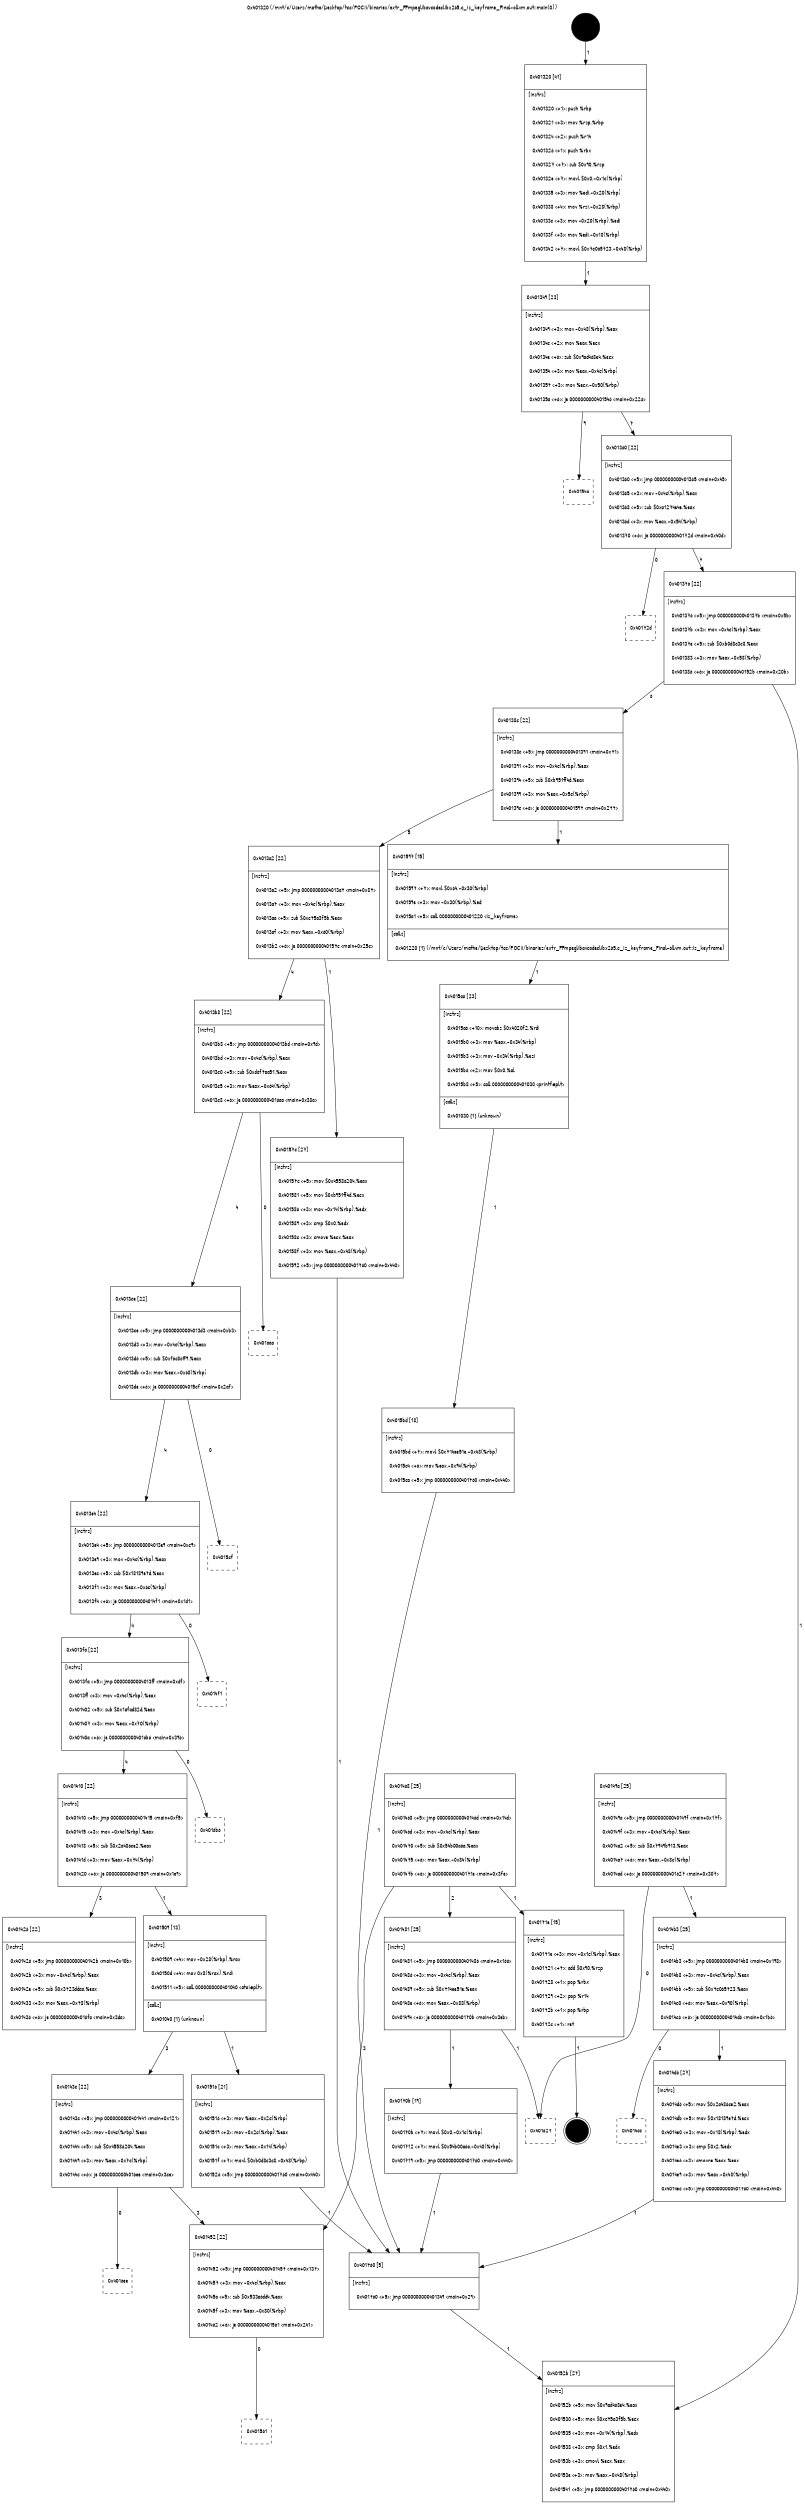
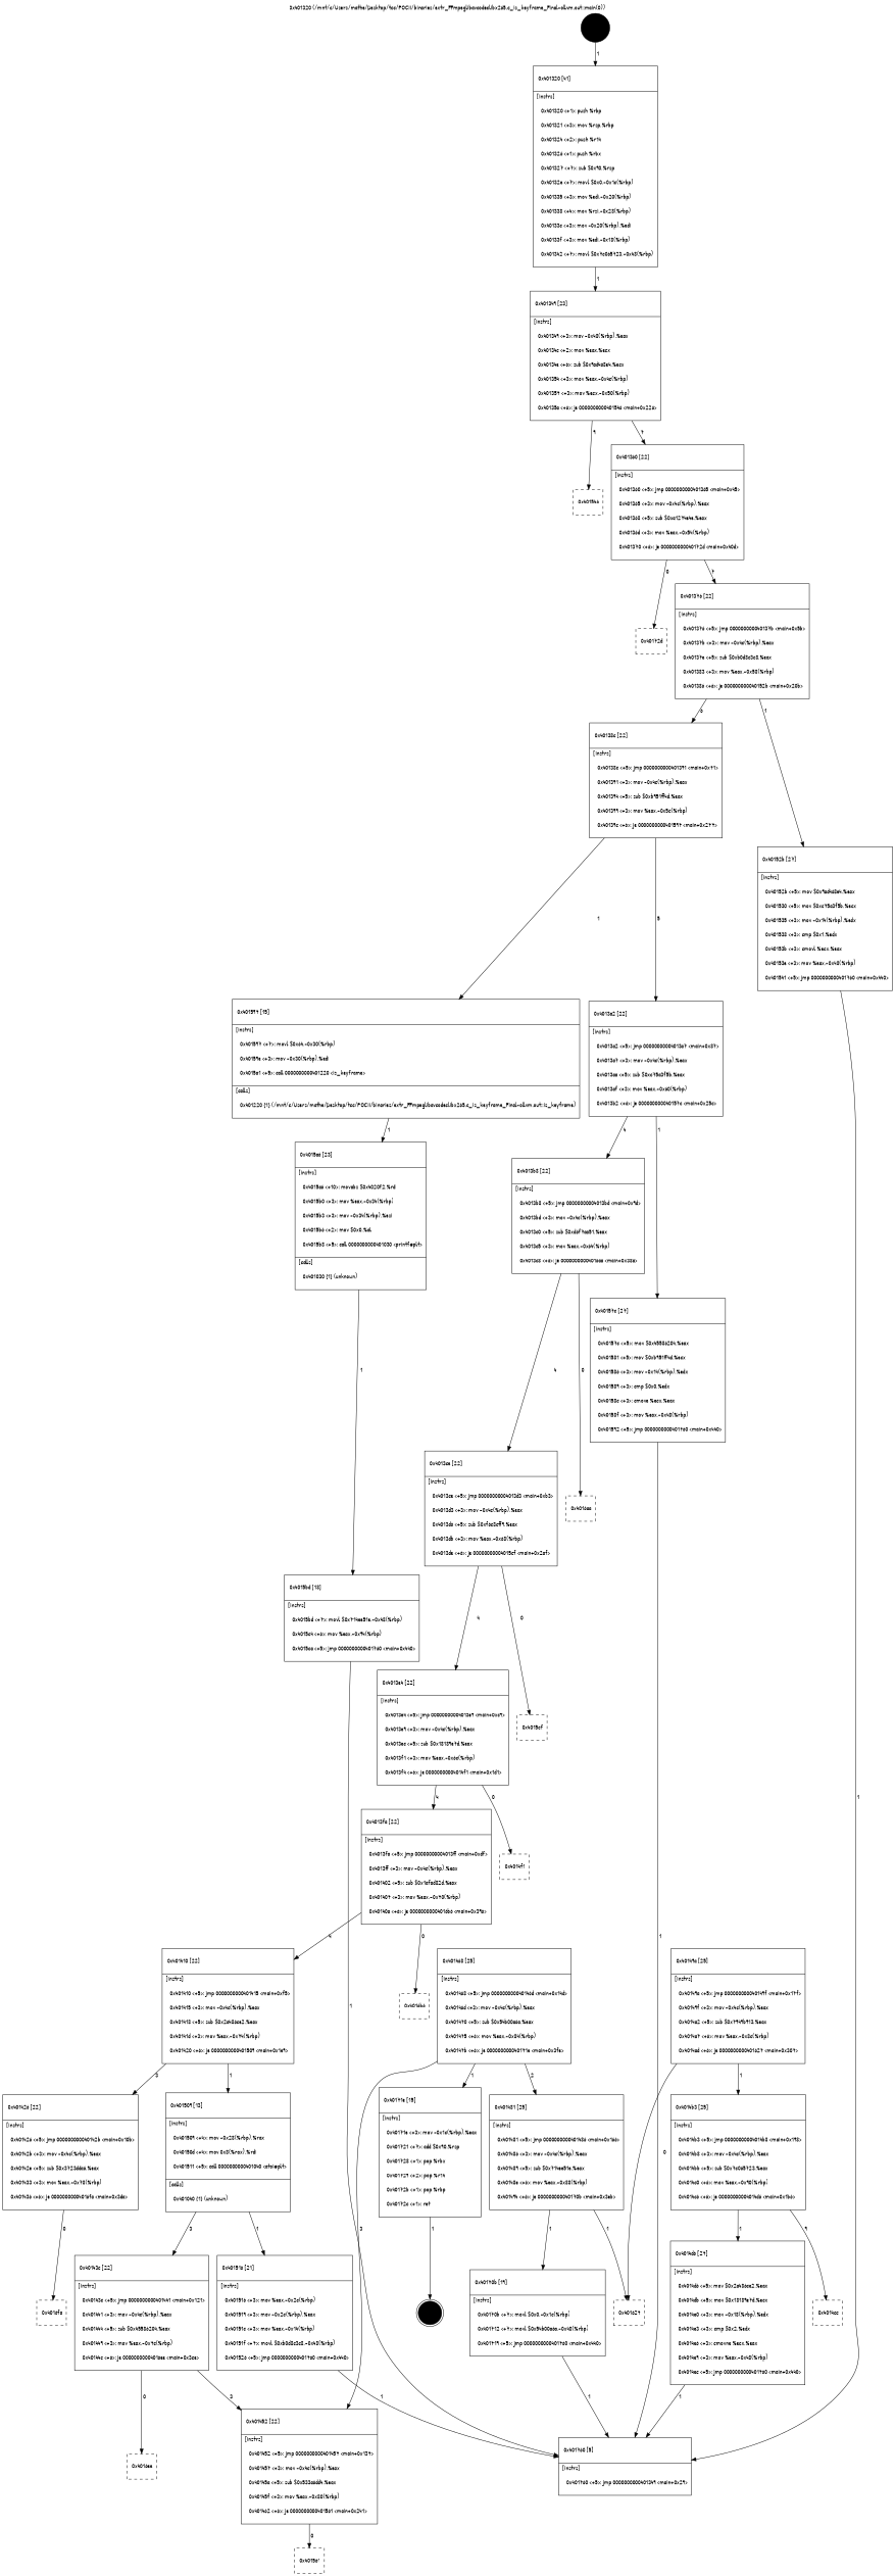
  digraph {
    fontname="Patrick Hand"
    label="0x401320 (/mnt/c/Users/mathe/Desktop/tcc/POCII/binaries/extr_FFmpeglibavcodeclibx265.c_is_keyframe_Final-ollvm.out::main(0))"
    labelloc=t
    node [fontname="Patrick Hand" shape=record]
    edge [fontname="Patrick Hand"]
    Entry [fillcolor=black height=0.3 shape=circle style=filled width=0.3]
    n2 [label="{\n     0x401320 [41]\l\n     | [instrs]\l\n     &nbsp;&nbsp;0x401320 \<+1\>: push %rbp\l\n     &nbsp;&nbsp;0x401321 \<+3\>: mov %rsp,%rbp\l\n     &nbsp;&nbsp;0x401324 \<+2\>: push %r14\l\n     &nbsp;&nbsp;0x401326 \<+1\>: push %rbx\l\n     &nbsp;&nbsp;0x401327 \<+7\>: sub $0x90,%rsp\l\n     &nbsp;&nbsp;0x40132e \<+7\>: movl $0x0,-0x1c(%rbp)\l\n     &nbsp;&nbsp;0x401335 \<+3\>: mov %edi,-0x20(%rbp)\l\n     &nbsp;&nbsp;0x401338 \<+4\>: mov %rsi,-0x28(%rbp)\l\n     &nbsp;&nbsp;0x40133c \<+3\>: mov -0x20(%rbp),%edi\l\n     &nbsp;&nbsp;0x40133f \<+3\>: mov %edi,-0x18(%rbp)\l\n     &nbsp;&nbsp;0x401342 \<+7\>: movl $0x7c065723,-0x48(%rbp)\l\n  }"]
    n3 [label="{\n     0x401349 [23]\l\n     | [instrs]\l\n     &nbsp;&nbsp;0x401349 \<+3\>: mov -0x48(%rbp),%eax\l\n     &nbsp;&nbsp;0x40134c \<+2\>: mov %eax,%ecx\l\n     &nbsp;&nbsp;0x40134e \<+6\>: sub $0x9ad468e4,%ecx\l\n     &nbsp;&nbsp;0x401354 \<+3\>: mov %eax,-0x4c(%rbp)\l\n     &nbsp;&nbsp;0x401357 \<+3\>: mov %ecx,-0x50(%rbp)\l\n     &nbsp;&nbsp;0x40135a \<+6\>: je 0000000000401546 \<main+0x226\>\l\n  }"]
    n4 [label="{\n     0x401546\l\n  }" style=dashed]
    n5 [label="{\n     0x401360 [22]\l\n     | [instrs]\l\n     &nbsp;&nbsp;0x401360 \<+5\>: jmp 0000000000401365 \<main+0x45\>\l\n     &nbsp;&nbsp;0x401365 \<+3\>: mov -0x4c(%rbp),%eax\l\n     &nbsp;&nbsp;0x401368 \<+5\>: sub $0xa1274e4e,%eax\l\n     &nbsp;&nbsp;0x40136d \<+3\>: mov %eax,-0x54(%rbp)\l\n     &nbsp;&nbsp;0x401370 \<+6\>: je 000000000040172d \<main+0x40d\>\l\n  }"]
    n6 [label="{\n     0x40172d\l\n  }" style=dashed]
    n7 [label="{\n     0x401376 [22]\l\n     | [instrs]\l\n     &nbsp;&nbsp;0x401376 \<+5\>: jmp 000000000040137b \<main+0x5b\>\l\n     &nbsp;&nbsp;0x40137b \<+3\>: mov -0x4c(%rbp),%eax\l\n     &nbsp;&nbsp;0x40137e \<+5\>: sub $0xb0d8c3c8,%eax\l\n     &nbsp;&nbsp;0x401383 \<+3\>: mov %eax,-0x58(%rbp)\l\n     &nbsp;&nbsp;0x401386 \<+6\>: je 000000000040152b \<main+0x20b\>\l\n  }"]
    n8 [label="{\n     0x40152b [27]\l\n     | [instrs]\l\n     &nbsp;&nbsp;0x40152b \<+5\>: mov $0x9ad468e4,%eax\l\n     &nbsp;&nbsp;0x401530 \<+5\>: mov $0xc75a3f5b,%ecx\l\n     &nbsp;&nbsp;0x401535 \<+3\>: mov -0x14(%rbp),%edx\l\n     &nbsp;&nbsp;0x401538 \<+3\>: cmp $0x1,%edx\l\n     &nbsp;&nbsp;0x40153b \<+3\>: cmovl %ecx,%eax\l\n     &nbsp;&nbsp;0x40153e \<+3\>: mov %eax,-0x48(%rbp)\l\n     &nbsp;&nbsp;0x401541 \<+5\>: jmp 0000000000401760 \<main+0x440\>\l\n  }"]
    n9 [label="{\n     0x40138c [22]\l\n     | [instrs]\l\n     &nbsp;&nbsp;0x40138c \<+5\>: jmp 0000000000401391 \<main+0x71\>\l\n     &nbsp;&nbsp;0x401391 \<+3\>: mov -0x4c(%rbp),%eax\l\n     &nbsp;&nbsp;0x401394 \<+5\>: sub $0xb951ff4d,%eax\l\n     &nbsp;&nbsp;0x401399 \<+3\>: mov %eax,-0x5c(%rbp)\l\n     &nbsp;&nbsp;0x40139c \<+6\>: je 0000000000401597 \<main+0x277\>\l\n  }"]
    Exit [fillcolor=black height=0.3 peripheries=2 shape=circle style=filled width=0.3]
    n11 [label="{\n     0x401760 [5]\l\n     | [instrs]\l\n     &nbsp;&nbsp;0x401760 \<+5\>: jmp 0000000000401349 \<main+0x29\>\l\n  }"]
    n12 [label="{\n     0x401597 [15]\l\n     | [instrs]\l\n     &nbsp;&nbsp;0x401597 \<+7\>: movl $0x64,-0x30(%rbp)\l\n     &nbsp;&nbsp;0x40159e \<+3\>: mov -0x30(%rbp),%edi\l\n     &nbsp;&nbsp;0x4015a1 \<+5\>: call 0000000000401220 \<is_keyframe\>\l\n     | [calls]\l\n     &nbsp;&nbsp;0x401220 \{1\} (/mnt/c/Users/mathe/Desktop/tcc/POCII/binaries/extr_FFmpeglibavcodeclibx265.c_is_keyframe_Final-ollvm.out::is_keyframe)\l\n  }"]
    n13 [label="{\n     0x4013a2 [22]\l\n     | [instrs]\l\n     &nbsp;&nbsp;0x4013a2 \<+5\>: jmp 00000000004013a7 \<main+0x87\>\l\n     &nbsp;&nbsp;0x4013a7 \<+3\>: mov -0x4c(%rbp),%eax\l\n     &nbsp;&nbsp;0x4013aa \<+5\>: sub $0xc75a3f5b,%eax\l\n     &nbsp;&nbsp;0x4013af \<+3\>: mov %eax,-0x60(%rbp)\l\n     &nbsp;&nbsp;0x4013b2 \<+6\>: je 000000000040157c \<main+0x25c\>\l\n  }"]
    n14 [label="{\n     0x4015bd [18]\l\n     | [instrs]\l\n     &nbsp;&nbsp;0x4015bd \<+7\>: movl $0x714ee51e,-0x48(%rbp)\l\n     &nbsp;&nbsp;0x4015c4 \<+6\>: mov %eax,-0x94(%rbp)\l\n     &nbsp;&nbsp;0x4015ca \<+5\>: jmp 0000000000401760 \<main+0x440\>\l\n  }"]
    n15 [label="{\n     0x4015a6 [23]\l\n     | [instrs]\l\n     &nbsp;&nbsp;0x4015a6 \<+10\>: movabs $0x4020f2,%rdi\l\n     &nbsp;&nbsp;0x4015b0 \<+3\>: mov %eax,-0x34(%rbp)\l\n     &nbsp;&nbsp;0x4015b3 \<+3\>: mov -0x34(%rbp),%esi\l\n     &nbsp;&nbsp;0x4015b6 \<+2\>: mov $0x0,%al\l\n     &nbsp;&nbsp;0x4015b8 \<+5\>: call 0000000000401030 \<printf@plt\>\l\n     | [calls]\l\n     &nbsp;&nbsp;0x401030 \{1\} (unknown)\l\n  }"]
    n16 [label="{\n     0x40157c [27]\l\n     | [instrs]\l\n     &nbsp;&nbsp;0x40157c \<+5\>: mov $0x45586204,%eax\l\n     &nbsp;&nbsp;0x401581 \<+5\>: mov $0xb951ff4d,%ecx\l\n     &nbsp;&nbsp;0x401586 \<+3\>: mov -0x14(%rbp),%edx\l\n     &nbsp;&nbsp;0x401589 \<+3\>: cmp $0x0,%edx\l\n     &nbsp;&nbsp;0x40158c \<+3\>: cmove %ecx,%eax\l\n     &nbsp;&nbsp;0x40158f \<+3\>: mov %eax,-0x48(%rbp)\l\n     &nbsp;&nbsp;0x401592 \<+5\>: jmp 0000000000401760 \<main+0x440\>\l\n  }"]
    n17 [label="{\n     0x4013b8 [22]\l\n     | [instrs]\l\n     &nbsp;&nbsp;0x4013b8 \<+5\>: jmp 00000000004013bd \<main+0x9d\>\l\n     &nbsp;&nbsp;0x4013bd \<+3\>: mov -0x4c(%rbp),%eax\l\n     &nbsp;&nbsp;0x4013c0 \<+5\>: sub $0xd6f7aa51,%eax\l\n     &nbsp;&nbsp;0x4013c5 \<+3\>: mov %eax,-0x64(%rbp)\l\n     &nbsp;&nbsp;0x4013c8 \<+6\>: je 00000000004016aa \<main+0x38a\>\l\n  }"]
    n18 [label="{\n     0x4016aa\l\n  }" style=dashed]
    n19 [label="{\n     0x4013ce [22]\l\n     | [instrs]\l\n     &nbsp;&nbsp;0x4013ce \<+5\>: jmp 00000000004013d3 \<main+0xb3\>\l\n     &nbsp;&nbsp;0x4013d3 \<+3\>: mov -0x4c(%rbp),%eax\l\n     &nbsp;&nbsp;0x4013d6 \<+5\>: sub $0xf6c8cff9,%eax\l\n     &nbsp;&nbsp;0x4013db \<+3\>: mov %eax,-0x68(%rbp)\l\n     &nbsp;&nbsp;0x4013de \<+6\>: je 00000000004015cf \<main+0x2af\>\l\n  }"]
    n20 [label="{\n     0x401516 [21]\l\n     | [instrs]\l\n     &nbsp;&nbsp;0x401516 \<+3\>: mov %eax,-0x2c(%rbp)\l\n     &nbsp;&nbsp;0x401519 \<+3\>: mov -0x2c(%rbp),%eax\l\n     &nbsp;&nbsp;0x40151c \<+3\>: mov %eax,-0x14(%rbp)\l\n     &nbsp;&nbsp;0x40151f \<+7\>: movl $0xb0d8c3c8,-0x48(%rbp)\l\n     &nbsp;&nbsp;0x401526 \<+5\>: jmp 0000000000401760 \<main+0x440\>\l\n  }"]
    n21 [label="{\n     0x4015cf\l\n  }" style=dashed]
    n22 [label="{\n     0x4013e4 [22]\l\n     | [instrs]\l\n     &nbsp;&nbsp;0x4013e4 \<+5\>: jmp 00000000004013e9 \<main+0xc9\>\l\n     &nbsp;&nbsp;0x4013e9 \<+3\>: mov -0x4c(%rbp),%eax\l\n     &nbsp;&nbsp;0x4013ec \<+5\>: sub $0x18189e7d,%eax\l\n     &nbsp;&nbsp;0x4013f1 \<+3\>: mov %eax,-0x6c(%rbp)\l\n     &nbsp;&nbsp;0x4013f4 \<+6\>: je 00000000004014f1 \<main+0x1d1\>\l\n  }"]
    n23 [label="{\n     0x4014f1\l\n  }" style=dashed]
    n24 [label="{\n     0x4013fa [22]\l\n     | [instrs]\l\n     &nbsp;&nbsp;0x4013fa \<+5\>: jmp 00000000004013ff \<main+0xdf\>\l\n     &nbsp;&nbsp;0x4013ff \<+3\>: mov -0x4c(%rbp),%eax\l\n     &nbsp;&nbsp;0x401402 \<+5\>: sub $0x1afad82d,%eax\l\n     &nbsp;&nbsp;0x401407 \<+3\>: mov %eax,-0x70(%rbp)\l\n     &nbsp;&nbsp;0x40140a \<+6\>: je 00000000004016b6 \<main+0x396\>\l\n  }"]
    n25 [label="{\n     0x4016b6\l\n  }" style=dashed]
    n26 [label="{\n     0x401410 [22]\l\n     | [instrs]\l\n     &nbsp;&nbsp;0x401410 \<+5\>: jmp 0000000000401415 \<main+0xf5\>\l\n     &nbsp;&nbsp;0x401415 \<+3\>: mov -0x4c(%rbp),%eax\l\n     &nbsp;&nbsp;0x401418 \<+5\>: sub $0x2a486ce2,%eax\l\n     &nbsp;&nbsp;0x40141d \<+3\>: mov %eax,-0x74(%rbp)\l\n     &nbsp;&nbsp;0x401420 \<+6\>: je 0000000000401509 \<main+0x1e9\>\l\n  }"]
    n27 [label="{\n     0x4014cc\l\n  }" style=dashed]
    n28 [label="{\n     0x401509 [13]\l\n     | [instrs]\l\n     &nbsp;&nbsp;0x401509 \<+4\>: mov -0x28(%rbp),%rax\l\n     &nbsp;&nbsp;0x40150d \<+4\>: mov 0x8(%rax),%rdi\l\n     &nbsp;&nbsp;0x401511 \<+5\>: call 0000000000401040 \<atoi@plt\>\l\n     | [calls]\l\n     &nbsp;&nbsp;0x401040 \{1\} (unknown)\l\n  }"]
    n29 [label="{\n     0x401426 [22]\l\n     | [instrs]\l\n     &nbsp;&nbsp;0x401426 \<+5\>: jmp 000000000040142b \<main+0x10b\>\l\n     &nbsp;&nbsp;0x40142b \<+3\>: mov -0x4c(%rbp),%eax\l\n     &nbsp;&nbsp;0x40142e \<+5\>: sub $0x3723dda6,%eax\l\n     &nbsp;&nbsp;0x401433 \<+3\>: mov %eax,-0x78(%rbp)\l\n     &nbsp;&nbsp;0x401436 \<+6\>: je 00000000004016fa \<main+0x3da\>\l\n  }"]
    n30 [label="{\n     0x4014d6 [27]\l\n     | [instrs]\l\n     &nbsp;&nbsp;0x4014d6 \<+5\>: mov $0x2a486ce2,%eax\l\n     &nbsp;&nbsp;0x4014db \<+5\>: mov $0x18189e7d,%ecx\l\n     &nbsp;&nbsp;0x4014e0 \<+3\>: mov -0x18(%rbp),%edx\l\n     &nbsp;&nbsp;0x4014e3 \<+3\>: cmp $0x2,%edx\l\n     &nbsp;&nbsp;0x4014e6 \<+3\>: cmovne %ecx,%eax\l\n     &nbsp;&nbsp;0x4014e9 \<+3\>: mov %eax,-0x48(%rbp)\l\n     &nbsp;&nbsp;0x4014ec \<+5\>: jmp 0000000000401760 \<main+0x440\>\l\n  }"]
    n31 [label="{\n     0x40143c [22]\l\n     | [instrs]\l\n     &nbsp;&nbsp;0x40143c \<+5\>: jmp 0000000000401441 \<main+0x121\>\l\n     &nbsp;&nbsp;0x401441 \<+3\>: mov -0x4c(%rbp),%eax\l\n     &nbsp;&nbsp;0x401444 \<+5\>: sub $0x45586204,%eax\l\n     &nbsp;&nbsp;0x401449 \<+3\>: mov %eax,-0x7c(%rbp)\l\n     &nbsp;&nbsp;0x40144c \<+6\>: je 00000000004016ee \<main+0x3ce\>\l\n  }"]
+   n32 [label="{\n     0x4016fa\l\n  }" style=dashed]
    n33 [label="{\n     0x4014b3 [25]\l\n     | [instrs]\l\n     &nbsp;&nbsp;0x4014b3 \<+5\>: jmp 00000000004014b8 \<main+0x198\>\l\n     &nbsp;&nbsp;0x4014b8 \<+3\>: mov -0x4c(%rbp),%eax\l\n     &nbsp;&nbsp;0x4014bb \<+5\>: sub $0x7c065723,%eax\l\n     &nbsp;&nbsp;0x4014c0 \<+6\>: mov %eax,-0x90(%rbp)\l\n     &nbsp;&nbsp;0x4014c6 \<+6\>: je 00000000004014d6 \<main+0x1b6\>\l\n  }"]
    n34 [label="{\n     0x4016ee\l\n  }" style=dashed]
    n35 [label="{\n     0x401452 [22]\l\n     | [instrs]\l\n     &nbsp;&nbsp;0x401452 \<+5\>: jmp 0000000000401457 \<main+0x137\>\l\n     &nbsp;&nbsp;0x401457 \<+3\>: mov -0x4c(%rbp),%eax\l\n     &nbsp;&nbsp;0x40145a \<+5\>: sub $0x533a6dd4,%eax\l\n     &nbsp;&nbsp;0x40145f \<+3\>: mov %eax,-0x80(%rbp)\l\n     &nbsp;&nbsp;0x401462 \<+6\>: je 0000000000401561 \<main+0x241\>\l\n  }"]
    n36 [label="{\n     0x401627\l\n  }" style=dashed]
    n37 [label="{\n     0x401561\l\n  }" style=dashed]
    n38 [label="{\n     0x40149a [25]\l\n     | [instrs]\l\n     &nbsp;&nbsp;0x40149a \<+5\>: jmp 000000000040149f \<main+0x17f\>\l\n     &nbsp;&nbsp;0x40149f \<+3\>: mov -0x4c(%rbp),%eax\l\n     &nbsp;&nbsp;0x4014a2 \<+5\>: sub $0x7949b913,%eax\l\n     &nbsp;&nbsp;0x4014a7 \<+6\>: mov %eax,-0x8c(%rbp)\l\n     &nbsp;&nbsp;0x4014ad \<+6\>: je 0000000000401627 \<main+0x307\>\l\n  }"]
    n39 [label="{\n     0x401468 [25]\l\n     | [instrs]\l\n     &nbsp;&nbsp;0x401468 \<+5\>: jmp 000000000040146d \<main+0x14d\>\l\n     &nbsp;&nbsp;0x40146d \<+3\>: mov -0x4c(%rbp),%eax\l\n     &nbsp;&nbsp;0x401470 \<+5\>: sub $0x54b00a6a,%eax\l\n     &nbsp;&nbsp;0x401475 \<+6\>: mov %eax,-0x84(%rbp)\l\n     &nbsp;&nbsp;0x40147b \<+6\>: je 000000000040171e \<main+0x3fe\>\l\n  }"]
    n40 [label="{\n     0x401481 [25]\l\n     | [instrs]\l\n     &nbsp;&nbsp;0x401481 \<+5\>: jmp 0000000000401486 \<main+0x166\>\l\n     &nbsp;&nbsp;0x401486 \<+3\>: mov -0x4c(%rbp),%eax\l\n     &nbsp;&nbsp;0x401489 \<+5\>: sub $0x714ee51e,%eax\l\n     &nbsp;&nbsp;0x40148e \<+6\>: mov %eax,-0x88(%rbp)\l\n     &nbsp;&nbsp;0x401494 \<+6\>: je 000000000040170b \<main+0x3eb\>\l\n  }"]
    n41 [label="{\n     0x40171e [15]\l\n     | [instrs]\l\n     &nbsp;&nbsp;0x40171e \<+3\>: mov -0x1c(%rbp),%eax\l\n     &nbsp;&nbsp;0x401721 \<+7\>: add $0x90,%rsp\l\n     &nbsp;&nbsp;0x401728 \<+1\>: pop %rbx\l\n     &nbsp;&nbsp;0x401729 \<+2\>: pop %r14\l\n     &nbsp;&nbsp;0x40172b \<+1\>: pop %rbp\l\n     &nbsp;&nbsp;0x40172c \<+1\>: ret\l\n  }"]
    n42 [label="{\n     0x40170b [19]\l\n     | [instrs]\l\n     &nbsp;&nbsp;0x40170b \<+7\>: movl $0x0,-0x1c(%rbp)\l\n     &nbsp;&nbsp;0x401712 \<+7\>: movl $0x54b00a6a,-0x48(%rbp)\l\n     &nbsp;&nbsp;0x401719 \<+5\>: jmp 0000000000401760 \<main+0x440\>\l\n  }"]
    Entry -> n2 [label=" 1"]
    n2 -> n3 [label=" 1"]
    n3 -> n4 [label=" 9"]
    n3 -> n5 [label=" 7"]
    n5 -> n6 [label=" 0"]
    n5 -> n7 [label=" 7"]
    n7 -> n8 [label=" 1"]
    n7 -> n9 [label=" 6"]
-   n11 -> n8 [label=" 1"]
+   n8 -> n11 [label=" 1"]
    n9 -> n12 [label=" 1"]
    n9 -> n13 [label=" 5"]
    n12 -> n15 [label=" 1"]
    n13 -> n16 [label=" 1"]
    n13 -> n17 [label=" 4"]
    n14 -> n11 [label=" 1"]
    n15 -> n14 [label=" 1"]
    n16 -> n11 [label=" 1"]
    n17 -> n18 [label=" 0"]
    n17 -> n19 [label=" 4"]
    n19 -> n21 [label=" 0"]
    n19 -> n22 [label=" 4"]
    n20 -> n11 [label=" 1"]
    n22 -> n23 [label=" 0"]
    n22 -> n24 [label=" 4"]
    n24 -> n25 [label=" 0"]
    n24 -> n26 [label=" 4"]
    n26 -> n28 [label=" 1"]
    n26 -> n29 [label=" 3"]
    n28 -> n20 [label=" 1"]
    n28 -> n31 [label=" 3"]
+   n29 -> n32 [label=" 0"]
    n30 -> n11 [label=" 1"]
    n31 -> n34 [label=" 0"]
    n31 -> n35 [label=" 3"]
-   n33 -> n27 [label=" 0"]
+   n33 -> n27 [label=" 9"]
    n33 -> n30 [label=" 1"]
    n35 -> n37 [label=" 0"]
    n38 -> n33 [label=" 1"]
    n38 -> n36 [label=" 0"]
    n39 -> n35 [label=" 3"]
    n39 -> n40 [label=" 2"]
    n39 -> n41 [label=" 1"]
    n40 -> n36 [label=" 1"]
    n40 -> n42 [label=" 1"]
    n41 -> Exit [label=" 1"]
    n42 -> n11 [label=" 1"]
  }
